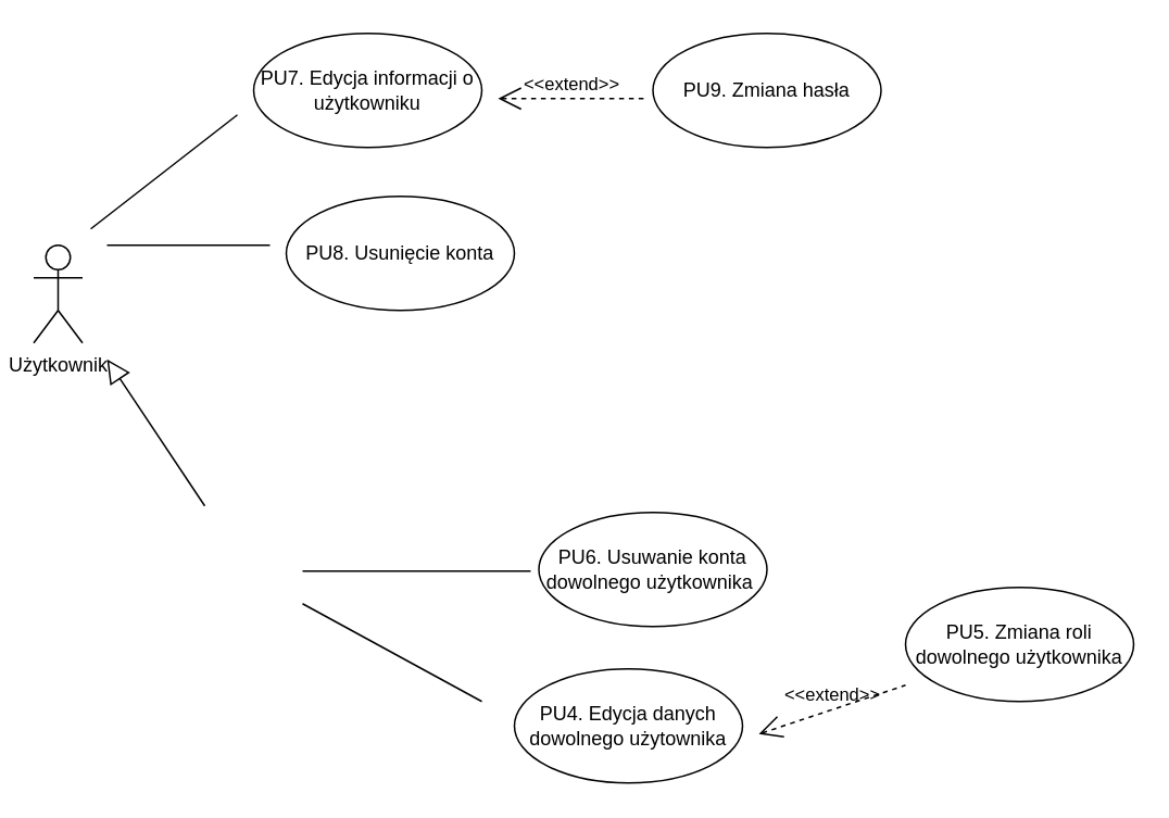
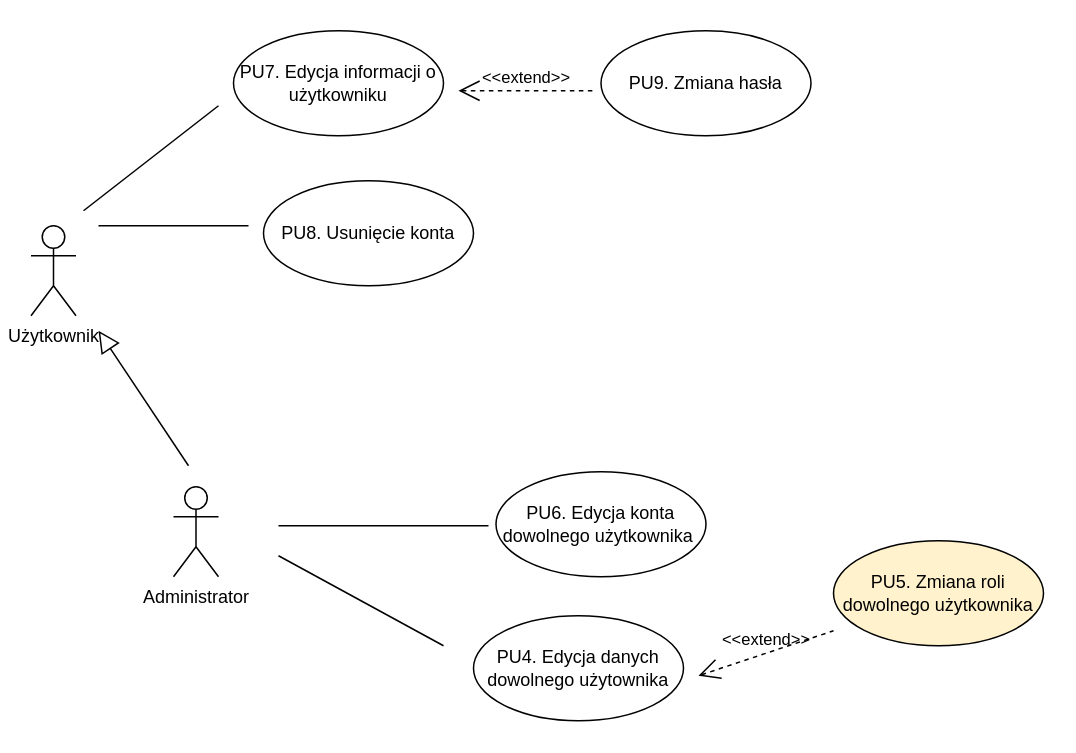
  <mxCell id="0" />
  <mxCell id="1" parent="0" />
+ <mxCell id="2" value="Administrator" style="shape=umlActor;html=1;verticalLabelPosition=bottom;verticalAlign=top;align=center;" vertex="1" parent="1"><mxGeometry x="115" y="324" width="30" height="60" as="geometry" /></mxCell>
  <mxCell id="3" value="Użytkownik" style="shape=umlActor;html=1;verticalLabelPosition=bottom;verticalAlign=top;align=center;" vertex="1" parent="1"><mxGeometry x="20" y="150" width="30" height="60" as="geometry" /></mxCell>
  <mxCell id="4" value="" style="edgeStyle=none;html=1;endArrow=block;endFill=0;endSize=12;verticalAlign=bottom;rounded=0;" edge="1" parent="1"><mxGeometry width="160" relative="1" as="geometry"><mxPoint x="125" y="310" as="sourcePoint" /><mxPoint x="65" y="220" as="targetPoint" /></mxGeometry></mxCell>
  <mxCell id="5" value="" style="edgeStyle=none;html=1;endArrow=none;verticalAlign=bottom;rounded=0;" edge="1" parent="1"><mxGeometry width="160" relative="1" as="geometry"><mxPoint x="55" y="140" as="sourcePoint" /><mxPoint x="145" y="70" as="targetPoint" /></mxGeometry></mxCell>
  <mxCell id="6" value="" style="edgeStyle=none;html=1;endArrow=none;verticalAlign=bottom;rounded=0;" edge="1" parent="1"><mxGeometry width="160" relative="1" as="geometry"><mxPoint x="65" y="150" as="sourcePoint" /><mxPoint x="165" y="150" as="targetPoint" /></mxGeometry></mxCell>
  <mxCell id="7" value="" style="edgeStyle=none;html=1;endArrow=none;verticalAlign=bottom;rounded=0;" edge="1" parent="1"><mxGeometry width="160" relative="1" as="geometry"><mxPoint x="185" y="370" as="sourcePoint" /><mxPoint x="295" y="430" as="targetPoint" /></mxGeometry></mxCell>
  <mxCell id="8" value="PU4. Edycja danych dowolnego użytownika" style="ellipse;whiteSpace=wrap;html=1;" vertex="1" parent="1"><mxGeometry x="315" y="410" width="140" height="70" as="geometry" /></mxCell>
  <mxCell id="9" value="PU8. Usunięcie konta" style="ellipse;whiteSpace=wrap;html=1;" vertex="1" parent="1"><mxGeometry x="175" y="120" width="140" height="70" as="geometry" /></mxCell>
  <mxCell id="10" value="PU7. Edycja informacji o użytkowniku" style="ellipse;whiteSpace=wrap;html=1;" vertex="1" parent="1"><mxGeometry x="155" y="20" width="140" height="70" as="geometry" /></mxCell>
- <mxCell id="11" value="PU5. Zmiana roli dowolnego użytkownika" style="ellipse;whiteSpace=wrap;html=1;" vertex="1" parent="1"><mxGeometry x="555" y="360" width="140" height="70" as="geometry" /></mxCell>
+ <mxCell id="11" value="PU5. Zmiana roli dowolnego użytkownika" style="ellipse;whiteSpace=wrap;html=1;fillColor=#fff2cc;" vertex="1" parent="1"><mxGeometry x="555" y="360" width="140" height="70" as="geometry" /></mxCell>
  <mxCell id="12" value="&amp;lt;&amp;lt;extend&amp;gt;&amp;gt;" style="edgeStyle=none;html=1;startArrow=open;endArrow=none;startSize=12;verticalAlign=bottom;dashed=1;labelBackgroundColor=none;rounded=0;" edge="1" parent="1"><mxGeometry width="160" relative="1" as="geometry"><mxPoint x="465" y="450" as="sourcePoint" /><mxPoint x="555" y="420" as="targetPoint" /></mxGeometry></mxCell>
  <mxCell id="13" value="" style="edgeStyle=none;html=1;endArrow=none;verticalAlign=bottom;rounded=0;" edge="1" parent="1"><mxGeometry width="160" relative="1" as="geometry"><mxPoint x="185" y="350" as="sourcePoint" /><mxPoint x="325" y="350" as="targetPoint" /></mxGeometry></mxCell>
- <mxCell id="14" value="PU6. Usuwanie konta dowolnego użytkownika&amp;nbsp;" style="ellipse;whiteSpace=wrap;html=1;" vertex="1" parent="1"><mxGeometry x="330" y="314" width="140" height="70" as="geometry" /></mxCell>
+ <mxCell id="14" value="PU6. Edycja konta dowolnego użytkownika&amp;nbsp;" style="ellipse;whiteSpace=wrap;html=1;" vertex="1" parent="1"><mxGeometry x="330" y="314" width="140" height="70" as="geometry" /></mxCell>
  <mxCell id="15" value="PU9. Zmiana hasła" style="ellipse;whiteSpace=wrap;html=1;" vertex="1" parent="1"><mxGeometry x="400" y="20" width="140" height="70" as="geometry" /></mxCell>
  <mxCell id="16" value="&amp;lt;&amp;lt;extend&amp;gt;&amp;gt;" style="edgeStyle=none;html=1;startArrow=open;endArrow=none;startSize=12;verticalAlign=bottom;dashed=1;labelBackgroundColor=none;rounded=0;" edge="1" parent="1"><mxGeometry width="160" relative="1" as="geometry"><mxPoint x="305" y="60" as="sourcePoint" /><mxPoint x="395" y="60" as="targetPoint" /></mxGeometry></mxCell>
